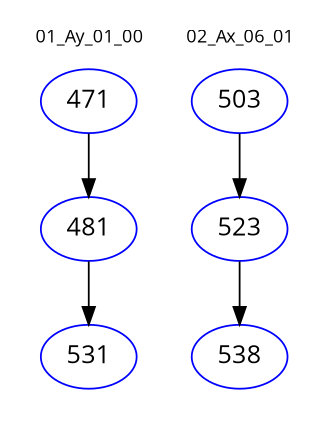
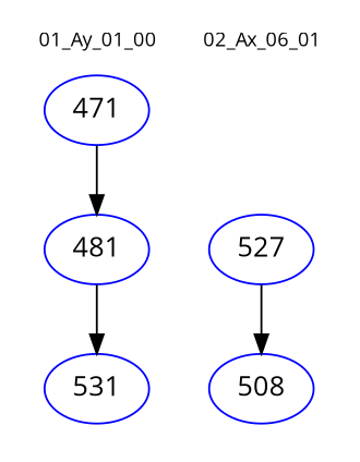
  digraph {
    fontname="Open Sans"
    node [color=blue fontname="Open Sans"]
    edge [color=black fontname="Open Sans"]
    n1 [label=471]
    n2 [label=481]
    n3 [label=531]
-   n4 [label=503]
-   n5 [label=523]
-   n6 [label=538]
+   n5 [label=527]
+   n6 [label=508]
    subgraph cluster_1 {
      color=white
      fontsize=10
      label="01_Ay_01_00"
      n1
      n2
      n3
    }
    subgraph cluster_2 {
      color=white
      fontsize=10
      label="02_Ax_06_01"
-     n4
      n5
      n6
    }
    n1 -> n2
    n2 -> n3
-   n4 -> n5
    n5 -> n6
  }
